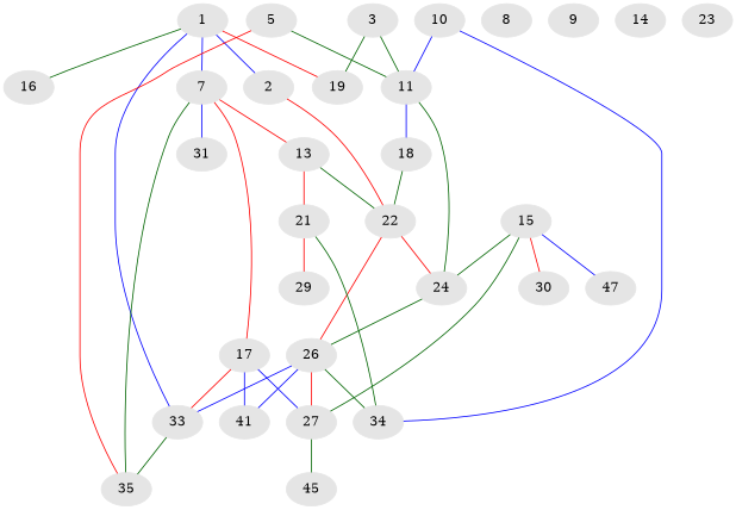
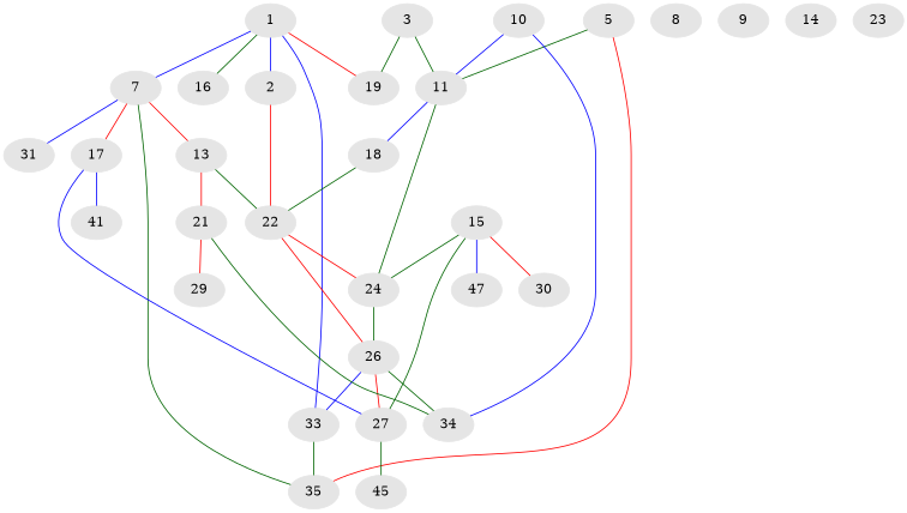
  graph {
    node [color=gray90 style=filled]
    edge [color=darkgreen]
    1 [super="+4"]
    2 [super="+6"]
    7 [super="+51"]
    16
    19 [super="+28"]
    33 [super="+46"]
    22 [super="+43"]
    35 [super="+39"]
    13 [super="+20"]
    17 [super="+32"]
    31 [super="+42"]
    24 [super="+25"]
    26 [super="+44"]
    11 [super="+38"]
    18
    3
    5
    21 [super="+40"]
    27 [super="+49"]
    41
    8 [super="+12"]
    9
    10
    34 [super="+36"]
    29
    14
    15 [super="+37"]
    30 [super="+50"]
    47
    45
    23 [super="+48"]
    1 -- 2 [color=blue weight=2]
    1 -- 7 [color=blue]
    1 -- 16
    1 -- 19 [color=red]
    1 -- 33 [color=blue]
    2 -- 22 [color=red]
    7 -- 35
    7 -- 13 [color=red]
    7 -- 17 [color=red]
    7 -- 31 [color=blue]
    33 -- 35
    22 -- 24 [color=red]
    22 -- 26 [color=red]
    13 -- 22
    13 -- 21 [color=red]
-   17 -- 33 [color=red]
    17 -- 27 [color=blue]
    17 -- 41 [color=blue]
    24 -- 26
    26 -- 33 [color=blue]
    26 -- 27 [color=red]
-   26 -- 41 [color=blue]
    26 -- 34
    11 -- 24
    11 -- 18 [color=blue]
    18 -- 22
    3 -- 19
    3 -- 11
    5 -- 35 [color=red]
    5 -- 11
    21 -- 34
    21 -- 29 [color=red]
    27 -- 45
    10 -- 11 [color=blue]
    10 -- 34 [color=blue]
    15 -- 24
    15 -- 27
    15 -- 30 [color=red]
    15 -- 47 [color=blue]
  }
